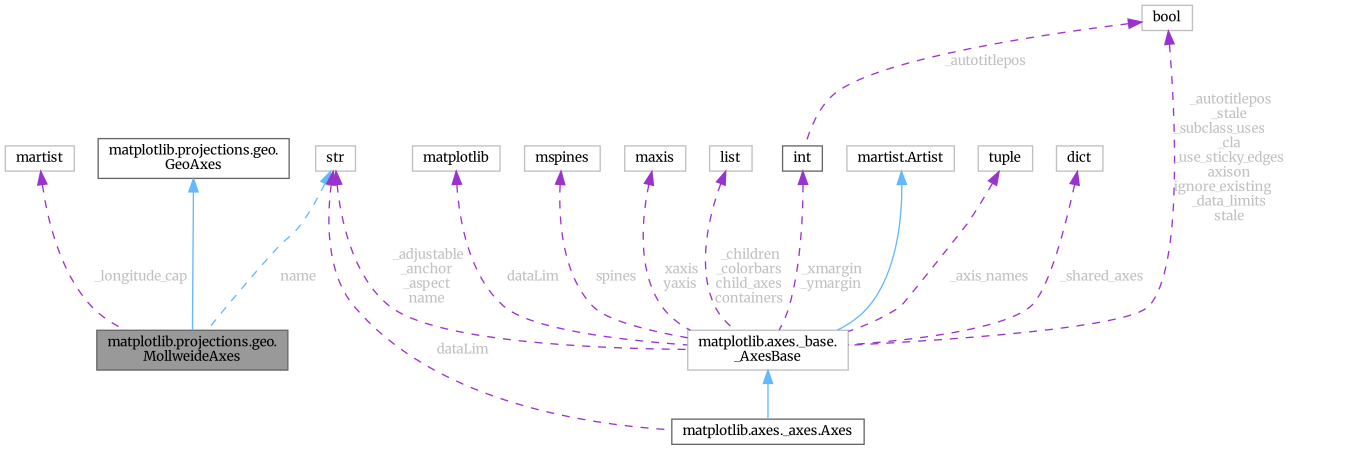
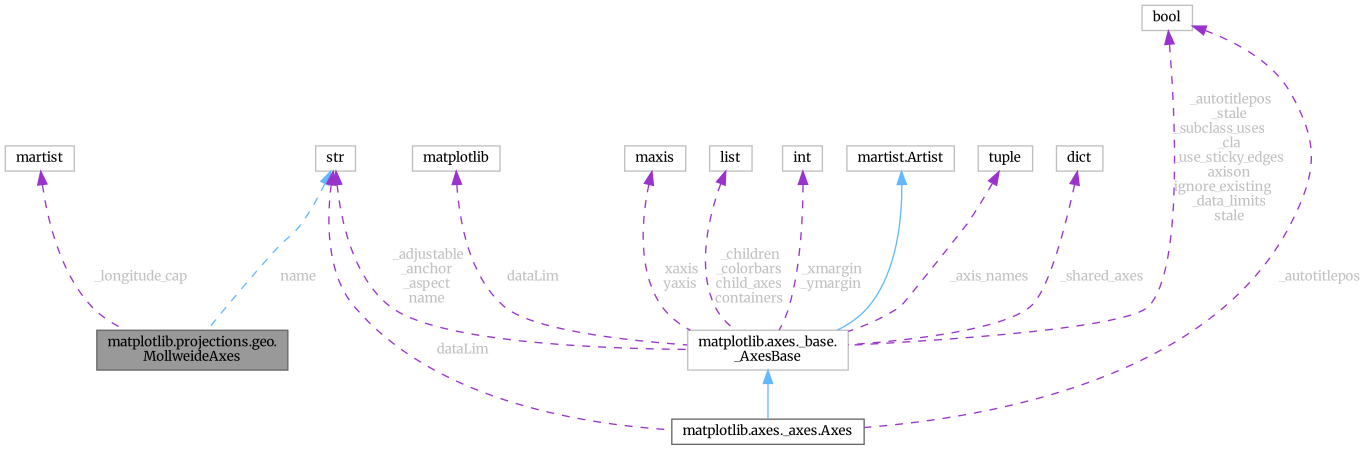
  digraph {
    fontname=Merriweather
    node [color=grey75 fillcolor=white fontname=Merriweather fontsize=10 shape=box style=filled]
    edge [color=darkorchid3 dir=back fontname=Merriweather fontsize=10 labelfontname=Helvetica labelfontsize=10 style=dashed fontcolor=grey]
    n1 [color=gray40 fillcolor=grey60 fontcolor=black height=0.2 label="matplotlib.projections.geo.\lMollweideAxes" width=0.4]
-   n2 [color=gray40 height=0.2 label="matplotlib.projections.geo.\lGeoAxes" width=0.4]
    n3 [color=gray40 height=0.2 label="matplotlib.axes._axes.Axes" width=0.4]
    n4 [height=0.2 label="matplotlib.axes._base.\l_AxesBase" width=0.4]
    n5 [height=0.2 label="martist.Artist" width=0.4]
    n6 [height=0.2 label=str width=0.4]
    n7 [height=0.2 label=tuple width=0.4]
    n8 [height=0.2 label=dict width=0.4]
    n9 [height=0.2 label=bool width=0.4]
    n10 [height=0.2 label=matplotlib width=0.4]
-   n11 [height=0.2 label=mspines width=0.4]
    n12 [height=0.2 label=maxis width=0.4]
    n13 [height=0.2 label=list width=0.4]
-   n14 [color=gray40 height=0.2 label=int width=0.4]
+   n14 [height=0.2 label=int width=0.4]
    n15 [height=0.2 label=martist width=0.4]
-   n2 -> n1 [color=steelblue1 style=solid fontcolor=""]
    n4 -> n3 [color=steelblue1 style=solid fontcolor=""]
    n5 -> n4 [color=steelblue1 style=solid fontcolor=""]
    n6 -> n1 [color=steelblue1 label=" name"]
    n6 -> n3 [label=" dataLim"]
    n6 -> n4 [label=" _adjustable\n_anchor\n_aspect\nname"]
    n7 -> n4 [label=" _axis_names"]
    n8 -> n4 [label=" _shared_axes"]
-   n9 -> n14 [label=" _autotitlepos"]
+   n9 -> n3 [label=" _autotitlepos"]
    n9 -> n4 [label=" _autotitlepos\n_stale\n_subclass_uses\l_cla\n_use_sticky_edges\naxison\nignore_existing\l_data_limits\nstale"]
    n10 -> n4 [label=" dataLim"]
-   n11 -> n4 [label=" spines"]
    n12 -> n4 [label=" xaxis\nyaxis"]
    n13 -> n4 [label=" _children\n_colorbars\nchild_axes\ncontainers"]
    n14 -> n4 [label=" _xmargin\n_ymargin"]
    n15 -> n1 [label=" _longitude_cap"]
  }
